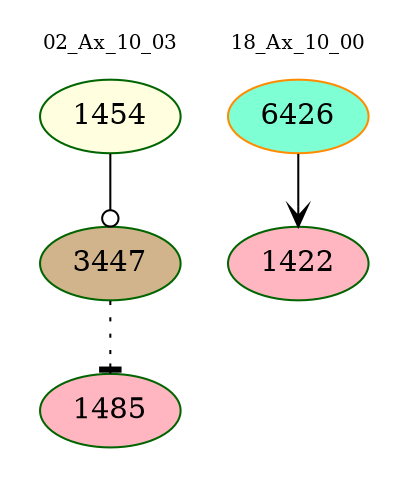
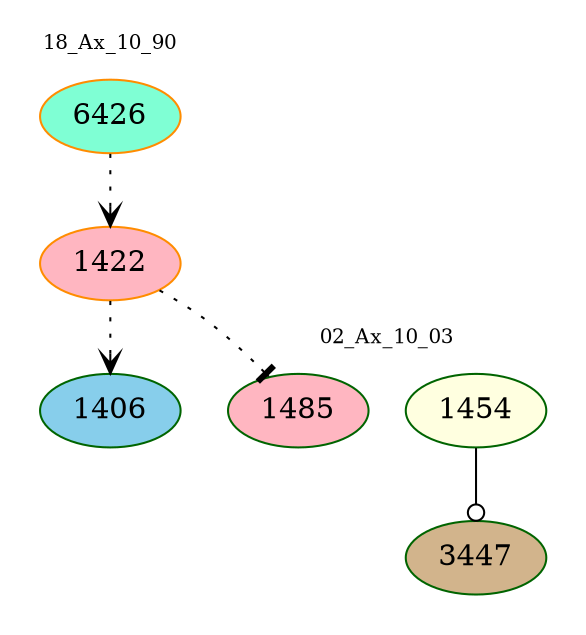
  digraph {
    node [color=darkgreen fillcolor=lightpink style=filled]
    edge [arrowhead=vee color=black style=solid]
    n1 [fillcolor=lightyellow label=1454]
    n2 [fillcolor=tan label=3447]
    n3 [label=1485]
    n4 [color=darkorange fillcolor=aquamarine label=6426]
-   n5 [label=1422]
+   n5 [color=darkorange label=1422]
+   n6 [fillcolor=skyblue label=1406]
    subgraph cluster_1 {
      color=white
      fontsize=10
      label="02_Ax_10_03"
      n1
      n2
      n3
    }
    subgraph cluster_2 {
      color=white
      fontsize=10
-     label="18_Ax_10_00"
+     label="18_Ax_10_90"
      n4
      n5
+     n6
    }
    n1 -> n2 [arrowhead=odot]
-   n2 -> n3 [arrowhead=tee style=dotted]
-   n4 -> n5
+   n5 -> n3 [arrowhead=tee style=dotted]
+   n4 -> n5 [style=dotted]
+   n5 -> n6 [style=dotted]
  }
